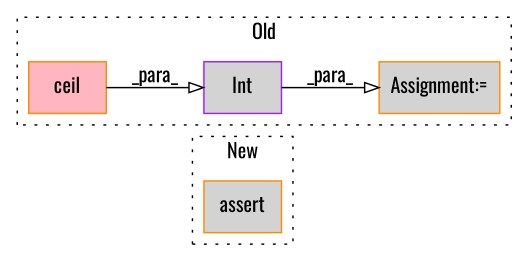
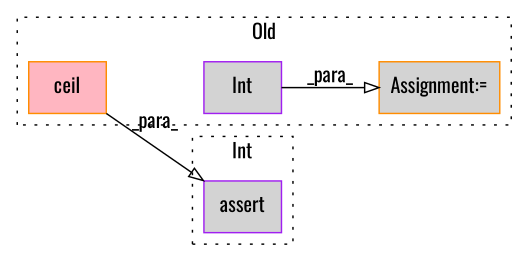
  digraph {
    rankdir=LR
    fontname=Oswald
    node [a=32 shape=box style=filled fillcolor=lightgrey color=darkorange fontname=Oswald]
    edge [arrowhead=onormal fontname=Oswald]
    n1 [l="5,1" label=ceil s="2127,2175" fillcolor=lightpink]
    n2 [l="4,1" label=Int s="2118,2176" color=purple]
    n3 [a=7 l=1 label="Assignment:=" s=2117]
-   n4 [a=6 l=7 label=assert s=2251]
+   n4 [a=6 l=7 label=assert s=2251 color=purple]
    subgraph cluster_1 {
      label=Old
      style=dotted
      n1
      n2
      n3
    }
    subgraph cluster_2 {
-     label=New
+     label=Int
      style=dotted
      n4
    }
-   n1 -> n2 [label=_para_]
+   n1 -> n4 [label=_para_]
    n2 -> n3 [label=_para_]
  }
